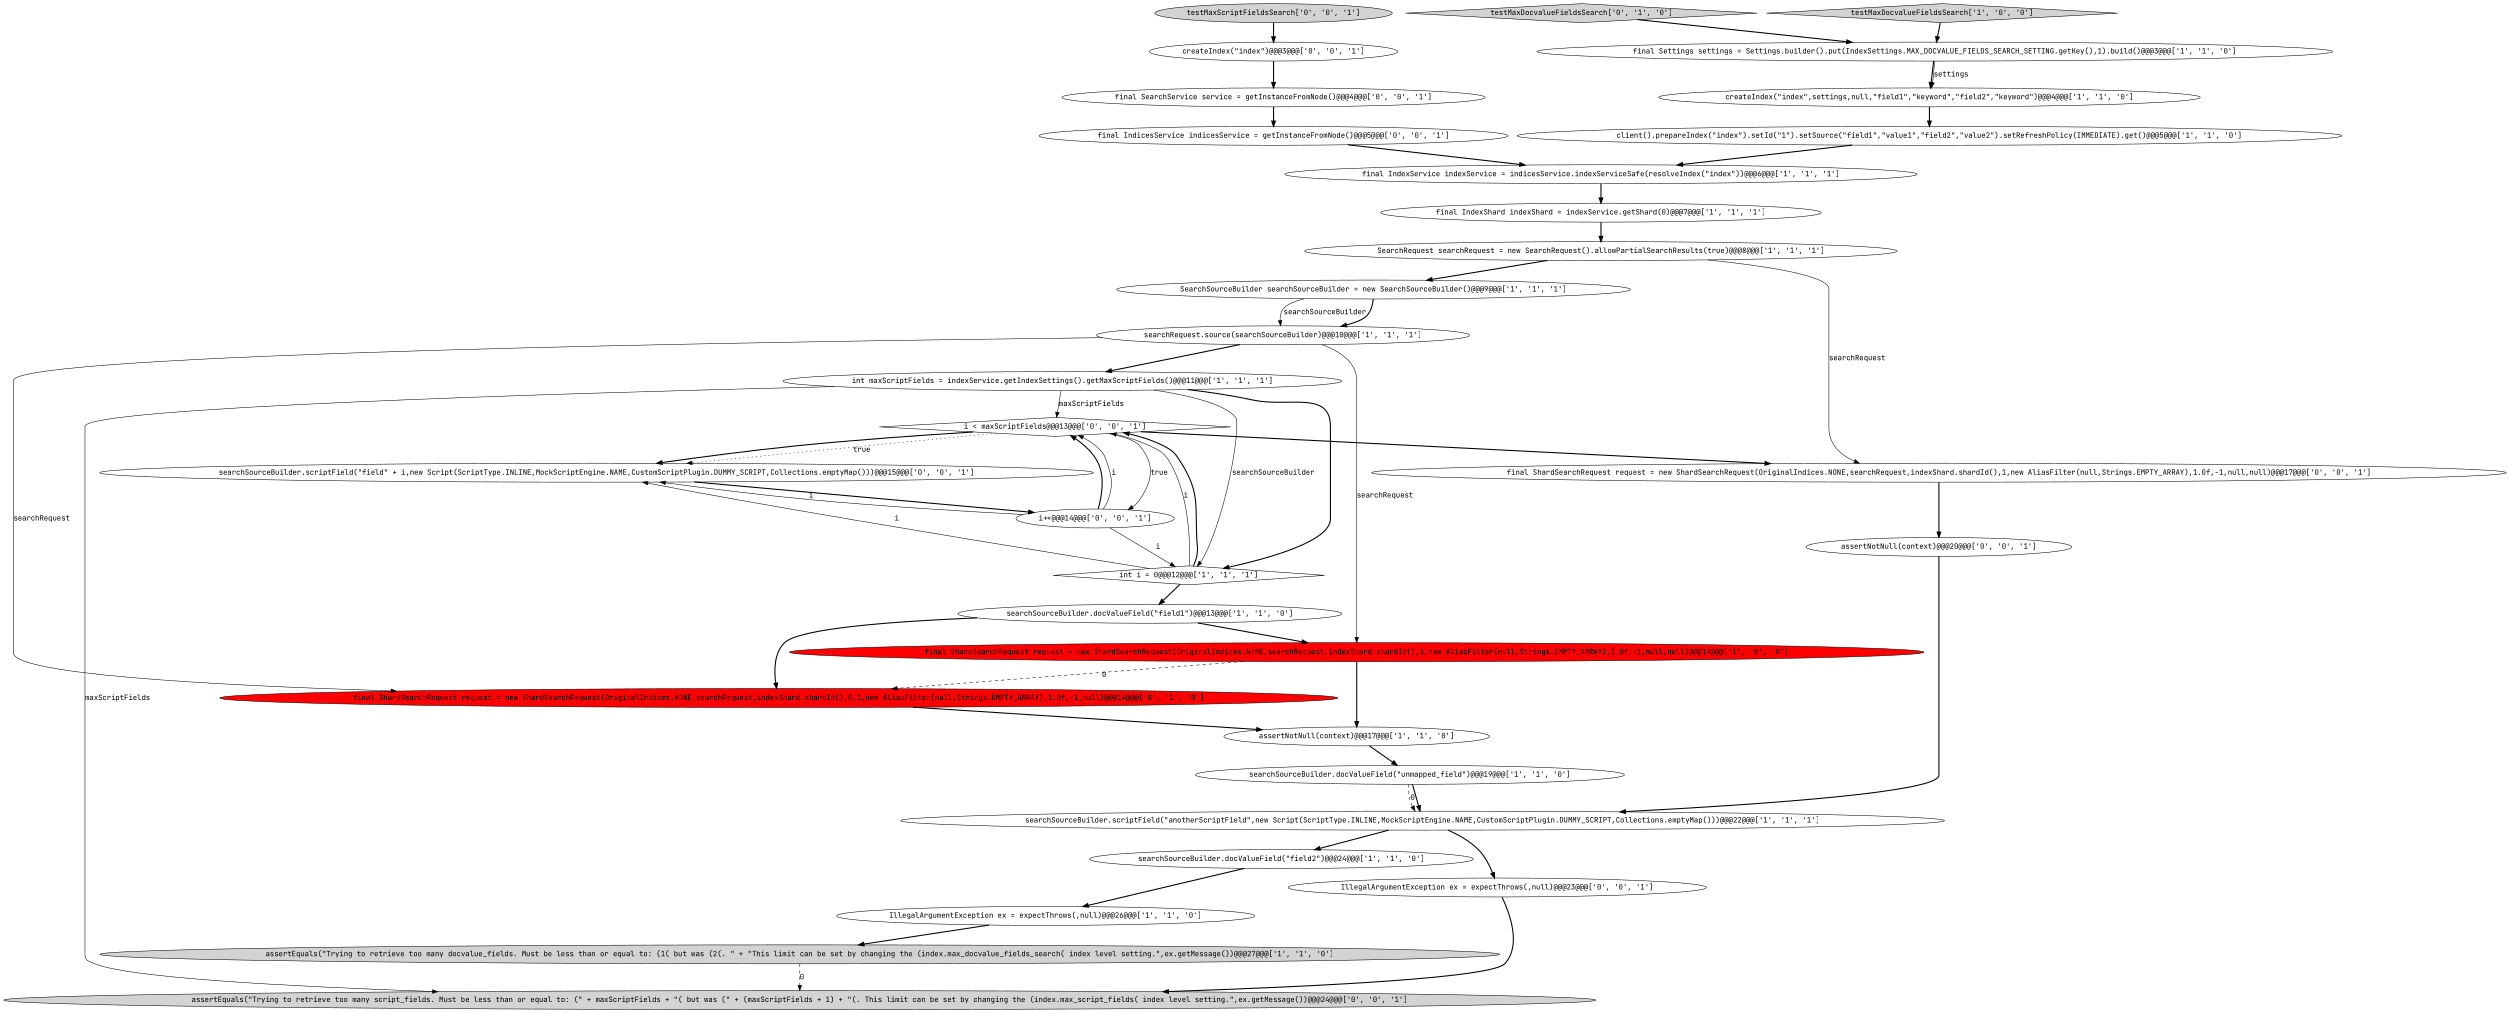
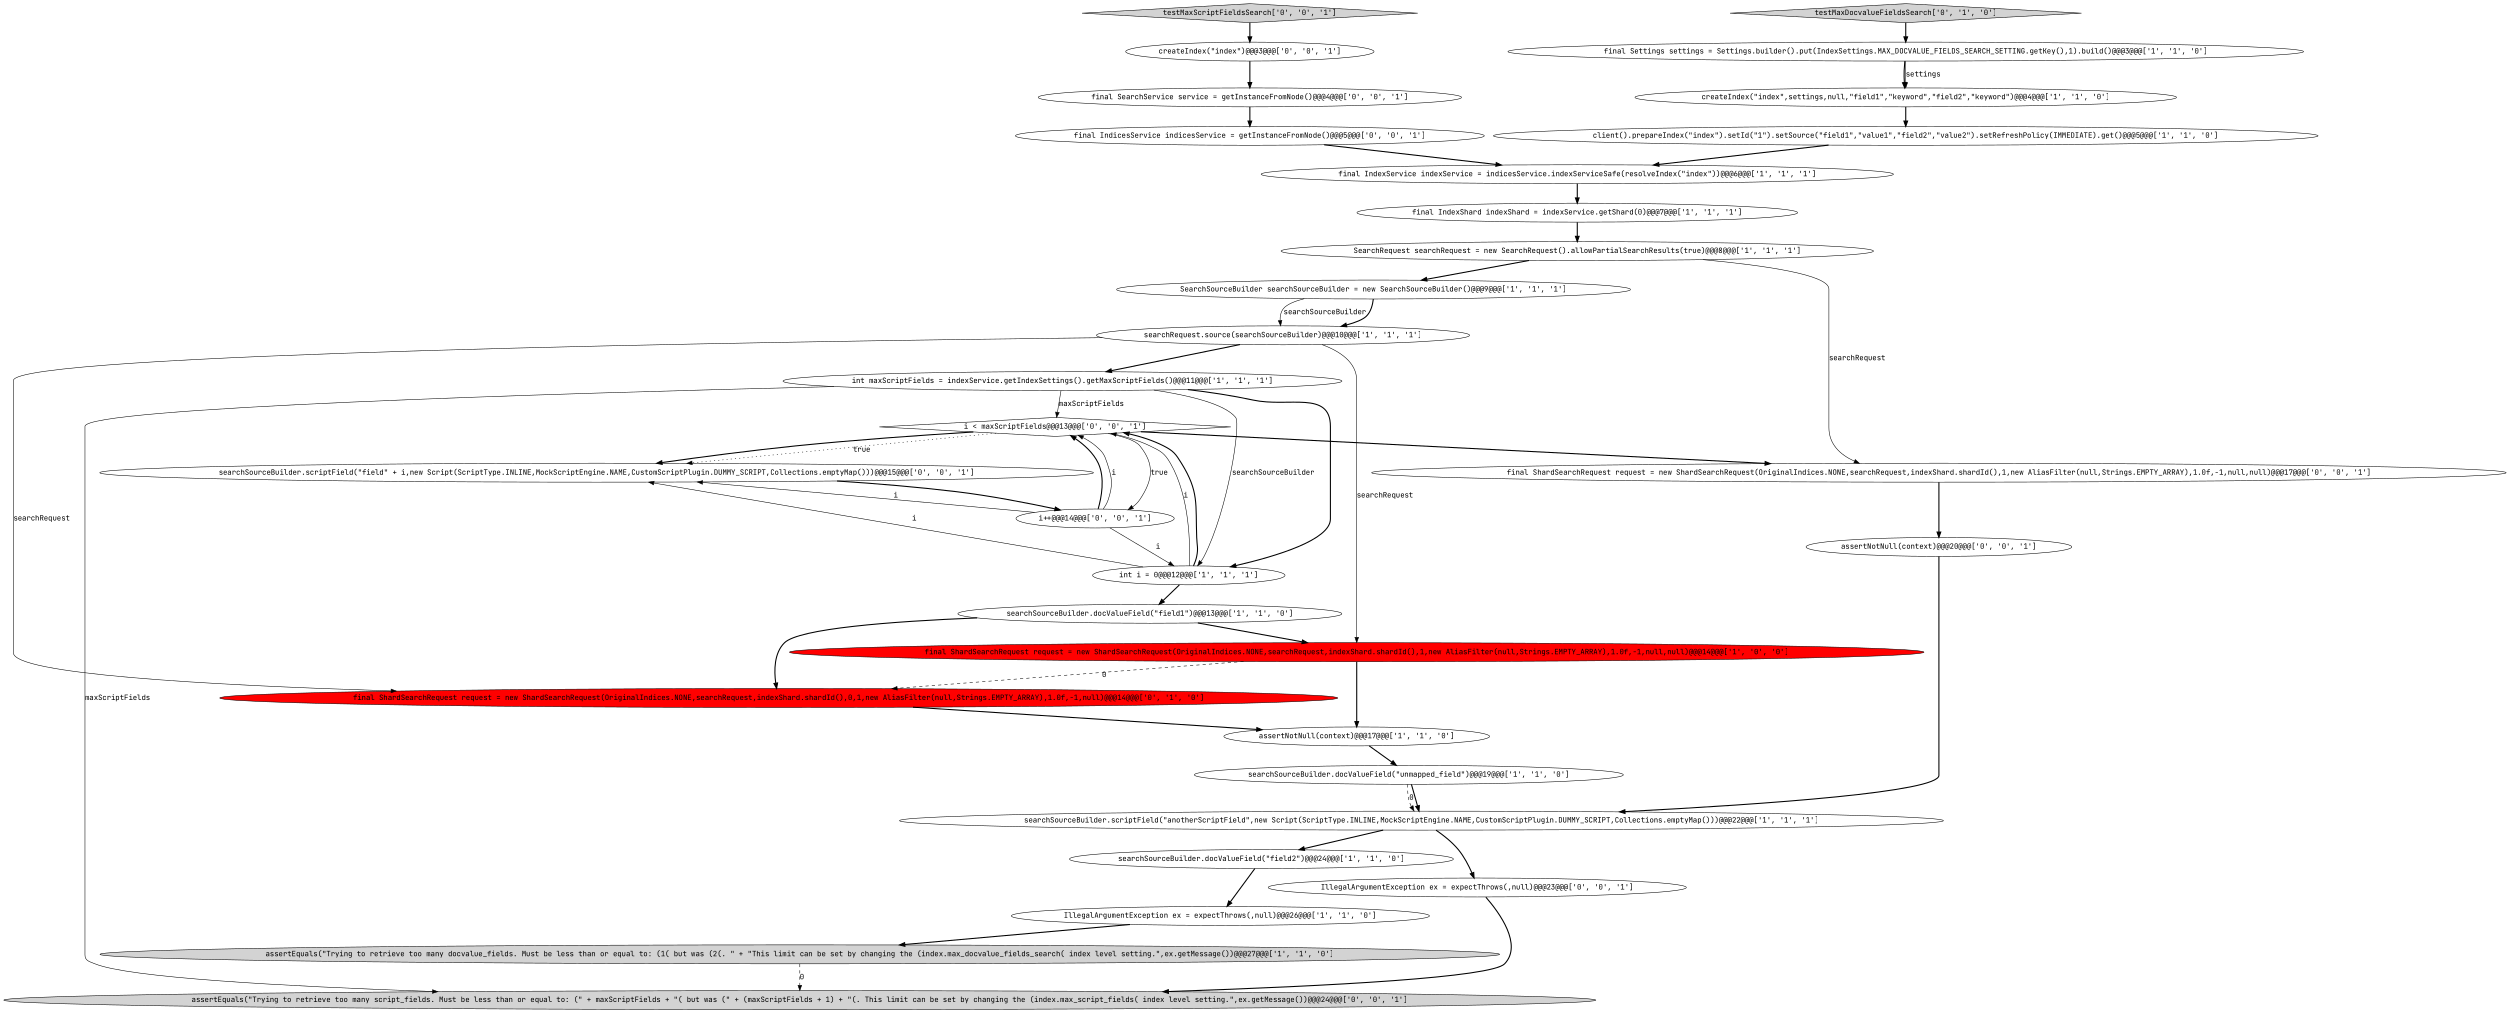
  digraph {
    fontname="JetBrains Mono"
    node [fillcolor=white fontname="JetBrains Mono" shape=ellipse style=filled]
    edge [fontname="JetBrains Mono" style=bold]
    n1 [label="searchSourceBuilder.docValueField(\"field2\")@@@24@@@['1', '1', '0']"]
    n2 [label="IllegalArgumentException ex = expectThrows(,null)@@@26@@@['1', '1', '0']"]
    n3 [fillcolor=lightgray label="assertEquals(\"Trying to retrieve too many docvalue_fields. Must be less than or equal to: (1( but was (2(. \" + \"This limit can be set by changing the (index.max_docvalue_fields_search( index level setting.\",ex.getMessage())@@@27@@@['1', '1', '0']"]
    n4 [fillcolor=lightgray label="assertEquals(\"Trying to retrieve too many script_fields. Must be less than or equal to: (\" + maxScriptFields + \"( but was (\" + (maxScriptFields + 1) + \"(. This limit can be set by changing the (index.max_script_fields( index level setting.\",ex.getMessage())@@@24@@@['0', '0', '1']"]
    n5 [label="IllegalArgumentException ex = expectThrows(,null)@@@23@@@['0', '0', '1']"]
    n6 [label="int maxScriptFields = indexService.getIndexSettings().getMaxScriptFields()@@@11@@@['1', '1', '1']"]
    n7 [label="i < maxScriptFields@@@13@@@['0', '0', '1']" shape=diamond]
-   n8 [label="int i = 0@@@12@@@['1', '1', '1']" shape=diamond]
+   n8 [label="int i = 0@@@12@@@['1', '1', '1']"]
    n9 [label="final ShardSearchRequest request = new ShardSearchRequest(OriginalIndices.NONE,searchRequest,indexShard.shardId(),1,new AliasFilter(null,Strings.EMPTY_ARRAY),1.0f,-1,null,null)@@@17@@@['0', '0', '1']"]
    n10 [label="searchSourceBuilder.scriptField(\"field\" + i,new Script(ScriptType.INLINE,MockScriptEngine.NAME,CustomScriptPlugin.DUMMY_SCRIPT,Collections.emptyMap()))@@@15@@@['0', '0', '1']"]
    n11 [label="i++@@@14@@@['0', '0', '1']"]
    n12 [label="searchSourceBuilder.docValueField(\"field1\")@@@13@@@['1', '1', '0']"]
    n13 [fillcolor=lightgray label="testMaxDocvalueFieldsSearch['0', '1', '0']" shape=diamond]
    n14 [label="final Settings settings = Settings.builder().put(IndexSettings.MAX_DOCVALUE_FIELDS_SEARCH_SETTING.getKey(),1).build()@@@3@@@['1', '1', '0']"]
    n15 [label="createIndex(\"index\",settings,null,\"field1\",\"keyword\",\"field2\",\"keyword\")@@@4@@@['1', '1', '0']"]
    n16 [label="SearchSourceBuilder searchSourceBuilder = new SearchSourceBuilder()@@@9@@@['1', '1', '1']"]
    n17 [label="searchRequest.source(searchSourceBuilder)@@@10@@@['1', '1', '1']"]
    n18 [fillcolor=red label="final ShardSearchRequest request = new ShardSearchRequest(OriginalIndices.NONE,searchRequest,indexShard.shardId(),0,1,new AliasFilter(null,Strings.EMPTY_ARRAY),1.0f,-1,null)@@@14@@@['0', '1', '0']"]
    n19 [fillcolor=red label="final ShardSearchRequest request = new ShardSearchRequest(OriginalIndices.NONE,searchRequest,indexShard.shardId(),1,new AliasFilter(null,Strings.EMPTY_ARRAY),1.0f,-1,null,null)@@@14@@@['1', '0', '0']"]
-   n20 [fillcolor=lightgray label="testMaxDocvalueFieldsSearch['1', '0', '0']" shape=diamond]
-   n21 [fillcolor=lightgray label="testMaxScriptFieldsSearch['0', '0', '1']"]
+   n21 [fillcolor=lightgray label="testMaxScriptFieldsSearch['0', '0', '1']" shape=diamond]
    n22 [label="createIndex(\"index\")@@@3@@@['0', '0', '1']"]
    n23 [label="final SearchService service = getInstanceFromNode()@@@4@@@['0', '0', '1']"]
    n24 [label="assertNotNull(context)@@@20@@@['0', '0', '1']"]
    n25 [label="final IndicesService indicesService = getInstanceFromNode()@@@5@@@['0', '0', '1']"]
    n26 [label="final IndexService indexService = indicesService.indexServiceSafe(resolveIndex(\"index\"))@@@6@@@['1', '1', '1']"]
    n27 [label="final IndexShard indexShard = indexService.getShard(0)@@@7@@@['1', '1', '1']"]
    n28 [label="SearchRequest searchRequest = new SearchRequest().allowPartialSearchResults(true)@@@8@@@['1', '1', '1']"]
    n29 [label="assertNotNull(context)@@@17@@@['1', '1', '0']"]
    n30 [label="searchSourceBuilder.docValueField(\"unmapped_field\")@@@19@@@['1', '1', '0']"]
    n31 [label="searchSourceBuilder.scriptField(\"anotherScriptField\",new Script(ScriptType.INLINE,MockScriptEngine.NAME,CustomScriptPlugin.DUMMY_SCRIPT,Collections.emptyMap()))@@@22@@@['1', '1', '1']"]
    n32 [label="client().prepareIndex(\"index\").setId(\"1\").setSource(\"field1\",\"value1\",\"field2\",\"value2\").setRefreshPolicy(IMMEDIATE).get()@@@5@@@['1', '1', '0']"]
    n1 -> n2
    n2 -> n3
    n3 -> n4 [label=0 style=dashed]
    n5 -> n4
    n6 -> n4 [label=maxScriptFields style=solid]
    n6 -> n7 [label=maxScriptFields style=solid]
    n6 -> n8
    n6 -> n8 [label=searchSourceBuilder style=solid]
    n7 -> n9
    n7 -> n10 [label=true style=dotted]
    n7 -> n10
    n7 -> n11 [label=true style=solid]
    n8 -> n7 [label=i style=solid]
    n8 -> n7
    n8 -> n10 [label=i style=solid]
    n8 -> n12
    n9 -> n24
    n10 -> n11
    n11 -> n7
    n11 -> n7 [label=i style=solid]
    n11 -> n8 [label=i style=solid]
    n11 -> n10 [label=i style=solid]
    n12 -> n18
    n12 -> n19
    n13 -> n14
    n14 -> n15
    n14 -> n15 [label=settings style=solid]
    n15 -> n32
    n16 -> n17 [label=searchSourceBuilder style=solid]
    n16 -> n17
    n17 -> n6
    n17 -> n18 [label=searchRequest style=solid]
    n17 -> n19 [label=searchRequest style=solid]
    n18 -> n29
    n19 -> n18 [label=0 style=dashed]
    n19 -> n29
-   n20 -> n14
    n21 -> n22
    n22 -> n23
    n23 -> n25
    n24 -> n31
    n25 -> n26
    n26 -> n27
    n27 -> n28
    n28 -> n9 [label=searchRequest style=solid]
    n28 -> n16
    n29 -> n30
    n30 -> n31
    n30 -> n31 [label=0 style=dashed]
    n31 -> n1
    n31 -> n5
    n32 -> n26
  }
